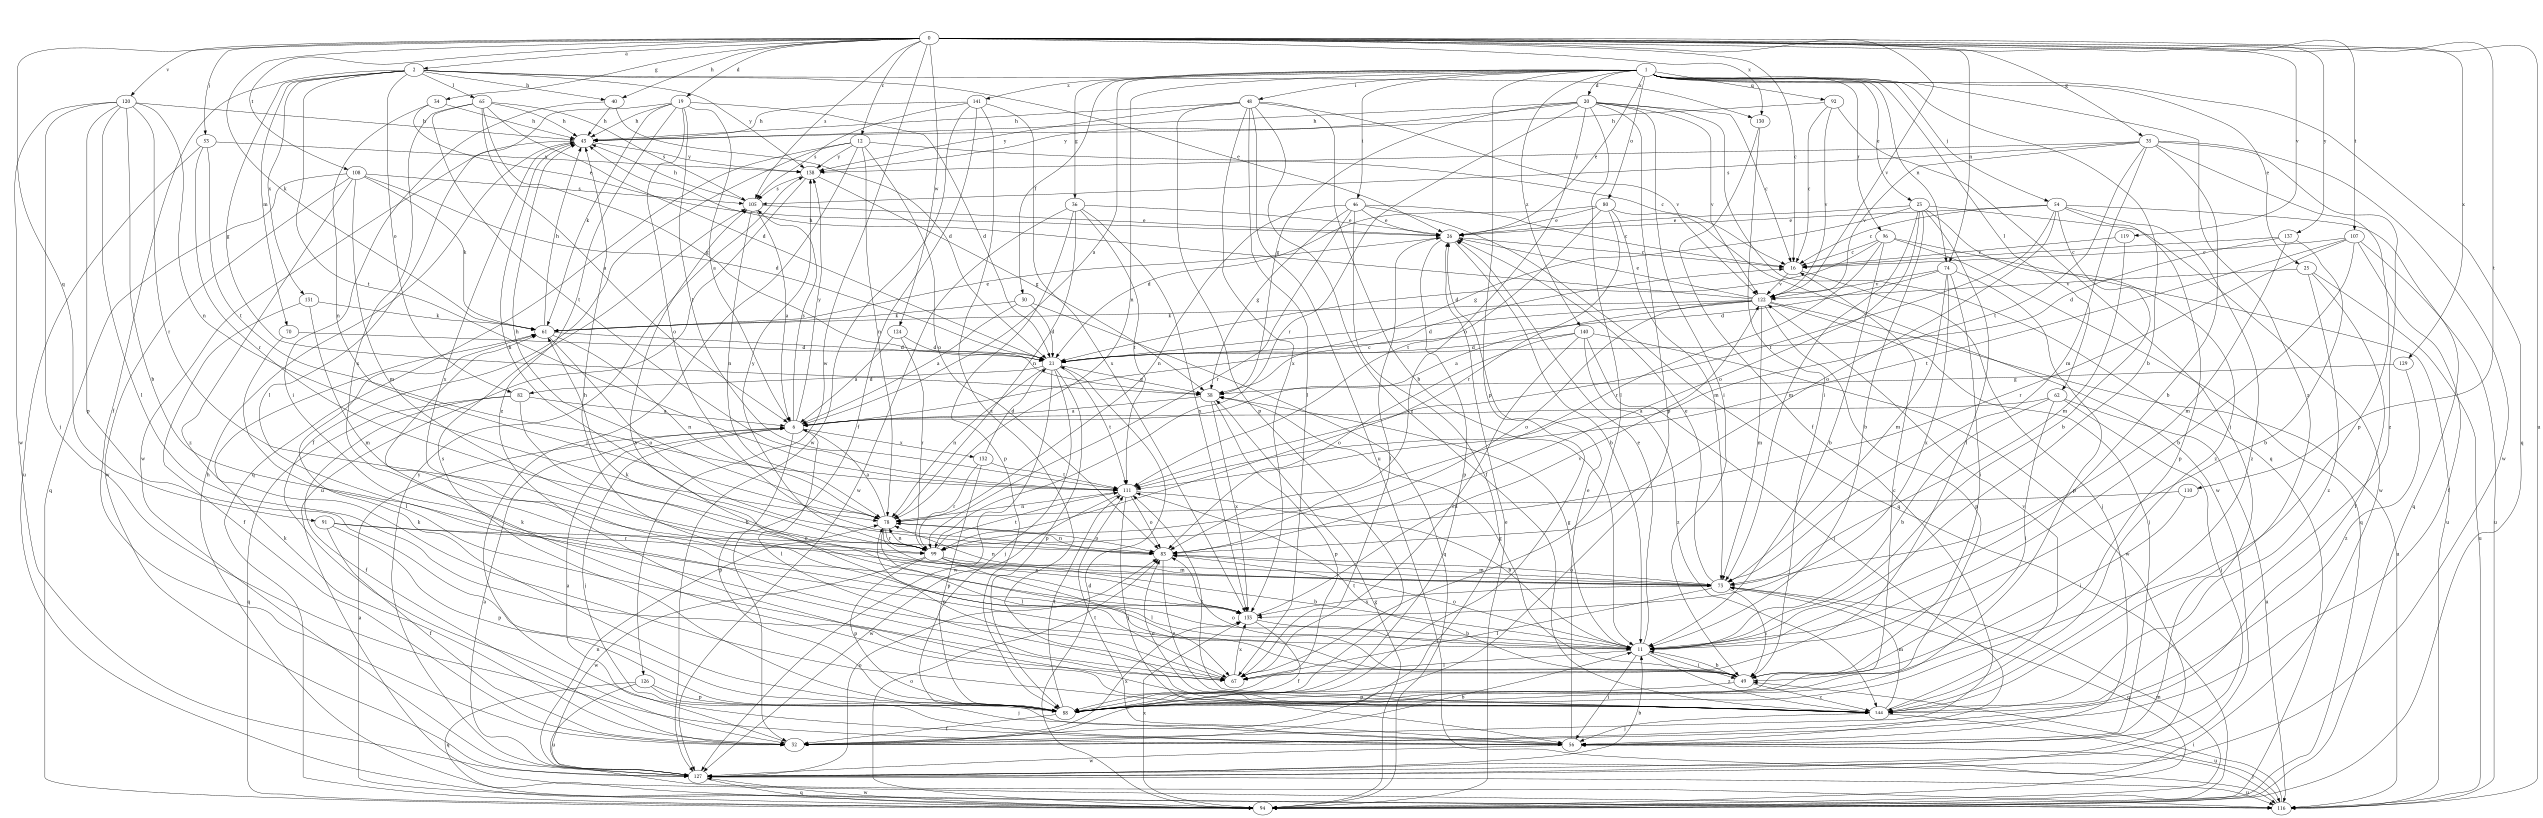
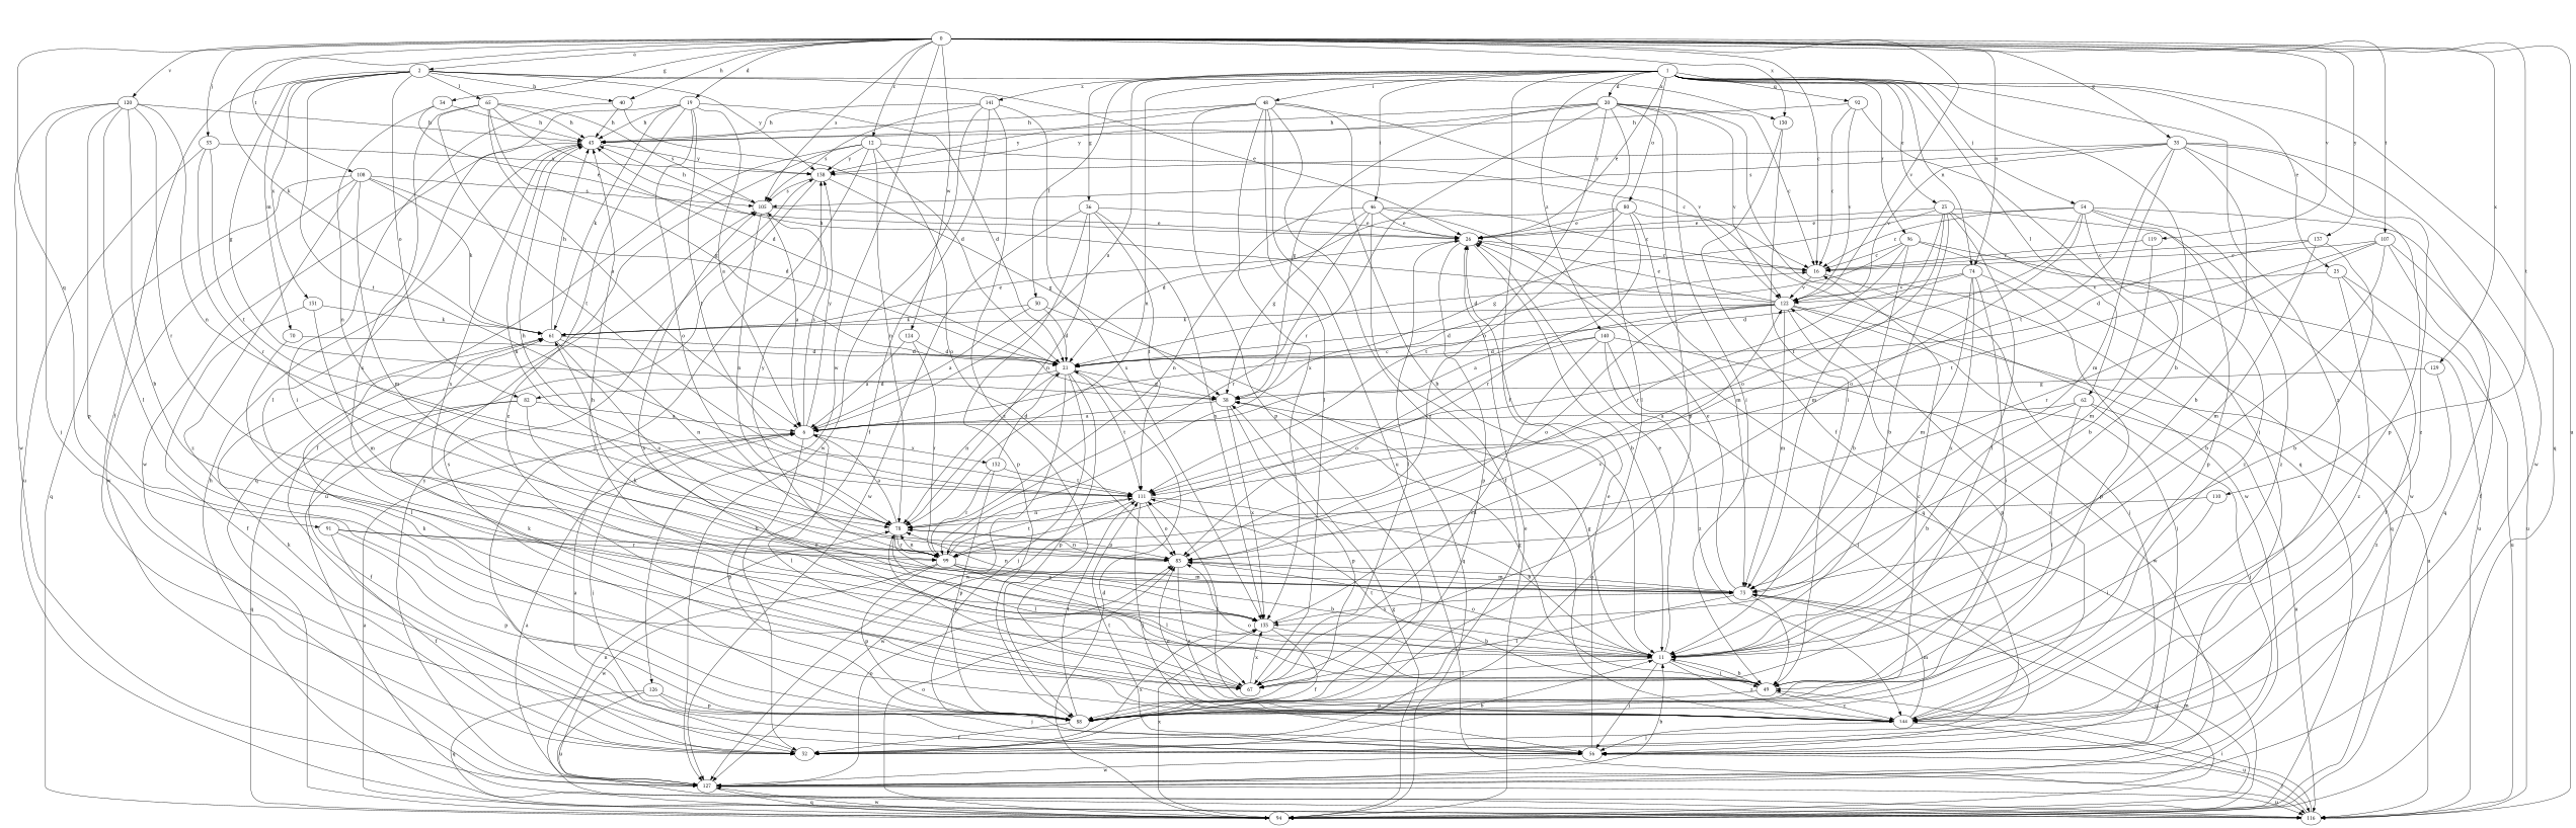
  strict digraph {
    fontname="PT Serif"
    node [fontname="PT Serif"]
    edge [fontname="PT Serif"]
    0
    2
    12
    16
    19
    34
    35
    40
    53
    61
    74
    91
    105
    107
    108
    110
    116
    119
    120
    122
    124
    126
    129
    130
    137
    26
    32
    38
    65
    70
    82
    111
    131
    138
    78
    94
    56
    83
    6
    144
    67
    43
    21
    11
    88
    127
    73
    49
    99
    133
    1
    20
    23
    25
    30
    36
    46
    48
    54
    62
    80
    92
    96
    140
    141
    132
    0 -> 2 [label=a]
    0 -> 12 [label=c]
    0 -> 16 [label=c]
    0 -> 19 [label=d]
    0 -> 34 [label=g]
    0 -> 35 [label=g]
    0 -> 40 [label=h]
    0 -> 53 [label=j]
    0 -> 61 [label=k]
    0 -> 74 [label=n]
    0 -> 91 [label=q]
    0 -> 105 [label=s]
    0 -> 107 [label=t]
    0 -> 108 [label=t]
    0 -> 110 [label=t]
    0 -> 116 [label=u]
    0 -> 119 [label=v]
    0 -> 120 [label=v]
    0 -> 122 [label=v]
    0 -> 124 [label=w]
    0 -> 126 [label=w]
    0 -> 129 [label=x]
    0 -> 130 [label=x]
    0 -> 137 [label=y]
    2 -> 40 [label=h]
    2 -> 130 [label=x]
    2 -> 26 [label=e]
    2 -> 32 [label=f]
    2 -> 38 [label=g]
    2 -> 65 [label=l]
    2 -> 70 [label=m]
    2 -> 82 [label=o]
    2 -> 111 [label=t]
    2 -> 131 [label=x]
    2 -> 138 [label=y]
    12 -> 16 [label=c]
    12 -> 32 [label=f]
    12 -> 138 [label=y]
    12 -> 78 [label=n]
    12 -> 94 [label=q]
    12 -> 56 [label=j]
    12 -> 83 [label=o]
    16 -> 122 [label=v]
    16 -> 56 [label=j]
    19 -> 61 [label=k]
    19 -> 111 [label=t]
    19 -> 83 [label=o]
    19 -> 6 [label=a]
    19 -> 144 [label=z]
    19 -> 67 [label=l]
    19 -> 43 [label=h]
    19 -> 21 [label=d]
    34 -> 26 [label=e]
    34 -> 78 [label=n]
    34 -> 43 [label=h]
    35 -> 105 [label=s]
    35 -> 122 [label=v]
    35 -> 111 [label=t]
    35 -> 138 [label=y]
    35 -> 144 [label=z]
    35 -> 11 [label=b]
    35 -> 88 [label=p]
    35 -> 127 [label=w]
    35 -> 73 [label=m]
    40 -> 43 [label=h]
    40 -> 21 [label=d]
    40 -> 49 [label=i]
    53 -> 116 [label=u]
    53 -> 111 [label=t]
    53 -> 138 [label=y]
    53 -> 99 [label=r]
    61 -> 26 [label=e]
    61 -> 78 [label=n]
    61 -> 83 [label=o]
    61 -> 43 [label=h]
    61 -> 21 [label=d]
    74 -> 122 [label=v]
    74 -> 21 [label=d]
    74 -> 88 [label=p]
    74 -> 73 [label=m]
    74 -> 49 [label=i]
    74 -> 133 [label=x]
    91 -> 32 [label=f]
    91 -> 83 [label=o]
    91 -> 88 [label=p]
    91 -> 99 [label=r]
    105 -> 26 [label=e]
    105 -> 78 [label=n]
    105 -> 6 [label=a]
    105 -> 43 [label=h]
    107 -> 16 [label=c]
    107 -> 116 [label=u]
    107 -> 32 [label=f]
    107 -> 111 [label=t]
    107 -> 11 [label=b]
    107 -> 99 [label=r]
    108 -> 61 [label=k]
    108 -> 105 [label=s]
    108 -> 94 [label=q]
    108 -> 144 [label=z]
    108 -> 21 [label=d]
    108 -> 127 [label=w]
    108 -> 73 [label=m]
    110 -> 78 [label=n]
    110 -> 49 [label=i]
    116 -> 56 [label=j]
    116 -> 43 [label=h]
    116 -> 49 [label=i]
    119 -> 16 [label=c]
    119 -> 73 [label=m]
    120 -> 78 [label=n]
    120 -> 56 [label=j]
    120 -> 67 [label=l]
    120 -> 43 [label=h]
    120 -> 11 [label=b]
    120 -> 88 [label=p]
    120 -> 127 [label=w]
    120 -> 99 [label=r]
    122 -> 61 [label=k]
    122 -> 116 [label=u]
    122 -> 26 [label=e]
    122 -> 56 [label=j]
    122 -> 83 [label=o]
    122 -> 6 [label=a]
    122 -> 43 [label=h]
    122 -> 21 [label=d]
    122 -> 88 [label=p]
    122 -> 73 [label=m]
    124 -> 6 [label=a]
    124 -> 21 [label=d]
    124 -> 99 [label=r]
    126 -> 116 [label=u]
    126 -> 94 [label=q]
    126 -> 56 [label=j]
    126 -> 88 [label=p]
    129 -> 38 [label=g]
    129 -> 144 [label=z]
    130 -> 32 [label=f]
    130 -> 49 [label=i]
    137 -> 16 [label=c]
    137 -> 21 [label=d]
    137 -> 11 [label=b]
    137 -> 73 [label=m]
    26 -> 16 [label=c]
    26 -> 67 [label=l]
    26 -> 11 [label=b]
    26 -> 88 [label=p]
    32 -> 61 [label=k]
    32 -> 6 [label=a]
    32 -> 11 [label=b]
    32 -> 133 [label=x]
    38 -> 6 [label=a]
    38 -> 88 [label=p]
    38 -> 133 [label=x]
    65 -> 105 [label=s]
    65 -> 38 [label=g]
    65 -> 111 [label=t]
    65 -> 6 [label=a]
    65 -> 43 [label=h]
    65 -> 21 [label=d]
    65 -> 133 [label=x]
    70 -> 67 [label=l]
    70 -> 21 [label=d]
    82 -> 32 [label=f]
    82 -> 94 [label=q]
    82 -> 6 [label=a]
    82 -> 11 [label=b]
    111 -> 78 [label=n]
    111 -> 56 [label=j]
    111 -> 83 [label=o]
    111 -> 11 [label=b]
    111 -> 127 [label=w]
    131 -> 61 [label=k]
    131 -> 32 [label=f]
    131 -> 73 [label=m]
    138 -> 105 [label=s]
    138 -> 116 [label=u]
    138 -> 38 [label=g]
    78 -> 83 [label=o]
    78 -> 6 [label=a]
    78 -> 67 [label=l]
    78 -> 43 [label=h]
    78 -> 99 [label=r]
    78 -> 133 [label=x]
    94 -> 26 [label=e]
    94 -> 38 [label=g]
    94 -> 83 [label=o]
    94 -> 6 [label=a]
    94 -> 21 [label=d]
    94 -> 127 [label=w]
    94 -> 73 [label=m]
    94 -> 133 [label=x]
    56 -> 26 [label=e]
    56 -> 111 [label=t]
    56 -> 127 [label=w]
    83 -> 78 [label=n]
    83 -> 144 [label=z]
    83 -> 73 [label=m]
    6 -> 16 [label=c]
    6 -> 105 [label=s]
    6 -> 138 [label=y]
    6 -> 56 [label=j]
    6 -> 67 [label=l]
    6 -> 88 [label=p]
    6 -> 132 [label=x]
    144 -> 61 [label=k]
    144 -> 116 [label=u]
    144 -> 122 [label=v]
    144 -> 111 [label=t]
    144 -> 56 [label=j]
    144 -> 83 [label=o]
    144 -> 73 [label=m]
    67 -> 78 [label=n]
    67 -> 133 [label=x]
    43 -> 138 [label=y]
    43 -> 127 [label=w]
    43 -> 133 [label=x]
    21 -> 38 [label=g]
    21 -> 82 [label=d]
    21 -> 111 [label=t]
    21 -> 78 [label=n]
    21 -> 56 [label=j]
    21 -> 88 [label=p]
    21 -> 127 [label=w]
    11 -> 26 [label=e]
    11 -> 38 [label=g]
    11 -> 56 [label=j]
    11 -> 83 [label=o]
    11 -> 144 [label=z]
    11 -> 67 [label=l]
    11 -> 43 [label=h]
    11 -> 49 [label=i]
    88 -> 16 [label=c]
    88 -> 61 [label=k]
    88 -> 105 [label=s]
    88 -> 32 [label=f]
    88 -> 111 [label=t]
    127 -> 116 [label=u]
    127 -> 138 [label=y]
    127 -> 78 [label=n]
    127 -> 94 [label=q]
    127 -> 83 [label=o]
-   127 -> 6 [label=a]
+   116 -> 6 [label=a]
    127 -> 11 [label=b]
    73 -> 26 [label=e]
    73 -> 78 [label=n]
    73 -> 94 [label=q]
    73 -> 83 [label=o]
    73 -> 67 [label=l]
    73 -> 49 [label=i]
    73 -> 133 [label=x]
    49 -> 105 [label=s]
    49 -> 38 [label=g]
    49 -> 111 [label=t]
    49 -> 83 [label=o]
    49 -> 144 [label=z]
    49 -> 11 [label=b]
    49 -> 88 [label=p]
    99 -> 111 [label=t]
    99 -> 138 [label=y]
    99 -> 78 [label=n]
    99 -> 67 [label=l]
    99 -> 43 [label=h]
    99 -> 11 [label=b]
    99 -> 88 [label=p]
    99 -> 127 [label=w]
    99 -> 73 [label=m]
    133 -> 61 [label=k]
    133 -> 122 [label=v]
    133 -> 32 [label=f]
    133 -> 11 [label=b]
    1 -> 74 [label=n]
    1 -> 26 [label=e]
    1 -> 78 [label=n]
    1 -> 94 [label=q]
    1 -> 6 [label=a]
    1 -> 144 [label=z]
    1 -> 11 [label=b]
-   1 -> 88 [label=p]
+   1 -> 88 [label=f]
    1 -> 20 [label=d]
    1 -> 23 [label=e]
    1 -> 25 [label=e]
    1 -> 30 [label=f]
    1 -> 36 [label=g]
    1 -> 46 [label=i]
    1 -> 48 [label=i]
    1 -> 54 [label=j]
    1 -> 62 [label=l]
    1 -> 80 [label=o]
    1 -> 92 [label=q]
    1 -> 96 [label=r]
    1 -> 140 [label=z]
    1 -> 141 [label=z]
    20 -> 16 [label=c]
    20 -> 122 [label=v]
    20 -> 38 [label=g]
    20 -> 138 [label=y]
    20 -> 94 [label=q]
    20 -> 83 [label=o]
    20 -> 67 [label=l]
    20 -> 43 [label=h]
    20 -> 88 [label=p]
    20 -> 49 [label=i]
    20 -> 99 [label=r]
    23 -> 26 [label=e]
    23 -> 38 [label=g]
    23 -> 83 [label=o]
    23 -> 144 [label=z]
    23 -> 67 [label=l]
    23 -> 11 [label=b]
    23 -> 127 [label=w]
    23 -> 73 [label=m]
    25 -> 116 [label=u]
    25 -> 122 [label=v]
    25 -> 32 [label=f]
    25 -> 144 [label=z]
    30 -> 61 [label=k]
    30 -> 94 [label=q]
    30 -> 6 [label=a]
    30 -> 21 [label=d]
    36 -> 26 [label=e]
    36 -> 111 [label=t]
    36 -> 78 [label=n]
    36 -> 88 [label=p]
    36 -> 127 [label=w]
    36 -> 133 [label=x]
    46 -> 16 [label=c]
    46 -> 26 [label=e]
    46 -> 32 [label=f]
    46 -> 38 [label=g]
    46 -> 78 [label=n]
    46 -> 94 [label=q]
    46 -> 99 [label=r]
    48 -> 116 [label=u]
    48 -> 122 [label=v]
    48 -> 138 [label=y]
    48 -> 144 [label=z]
    48 -> 67 [label=l]
    48 -> 43 [label=h]
    48 -> 11 [label=b]
    48 -> 88 [label=p]
    48 -> 133 [label=x]
    54 -> 16 [label=c]
    54 -> 26 [label=e]
    54 -> 111 [label=t]
    54 -> 94 [label=q]
    54 -> 83 [label=o]
    54 -> 144 [label=z]
    54 -> 11 [label=b]
    54 -> 88 [label=p]
    62 -> 116 [label=u]
    62 -> 56 [label=j]
    62 -> 6 [label=a]
    62 -> 11 [label=b]
    62 -> 49 [label=i]
    80 -> 26 [label=e]
    80 -> 111 [label=t]
    80 -> 21 [label=d]
    80 -> 127 [label=w]
    80 -> 73 [label=m]
    80 -> 99 [label=r]
    92 -> 16 [label=c]
    92 -> 122 [label=v]
    92 -> 56 [label=j]
    92 -> 43 [label=h]
    96 -> 16 [label=c]
    96 -> 116 [label=u]
    96 -> 94 [label=q]
    96 -> 21 [label=d]
    96 -> 11 [label=b]
    96 -> 99 [label=r]
    140 -> 56 [label=j]
    140 -> 83 [label=o]
    140 -> 144 [label=z]
    140 -> 67 [label=l]
    140 -> 21 [label=d]
    140 -> 127 [label=w]
    141 -> 105 [label=s]
    141 -> 32 [label=f]
    141 -> 144 [label=z]
    141 -> 43 [label=h]
    141 -> 127 [label=w]
    141 -> 133 [label=x]
    132 -> 111 [label=t]
    132 -> 21 [label=d]
    132 -> 88 [label=p]
    132 -> 99 [label=r]
  }
